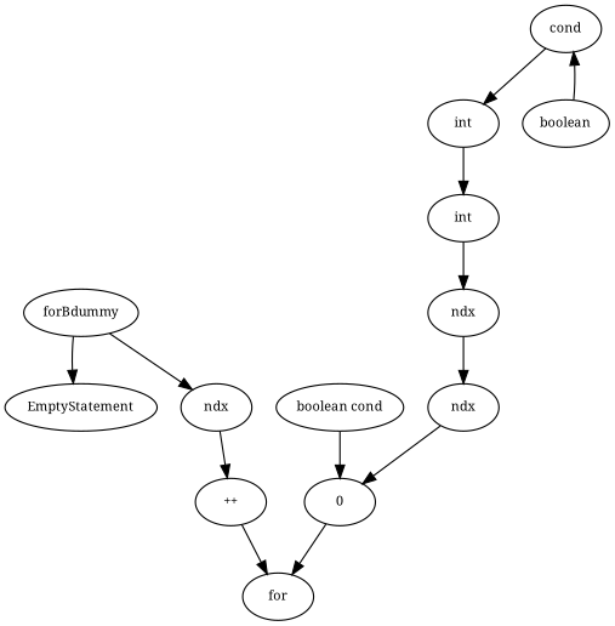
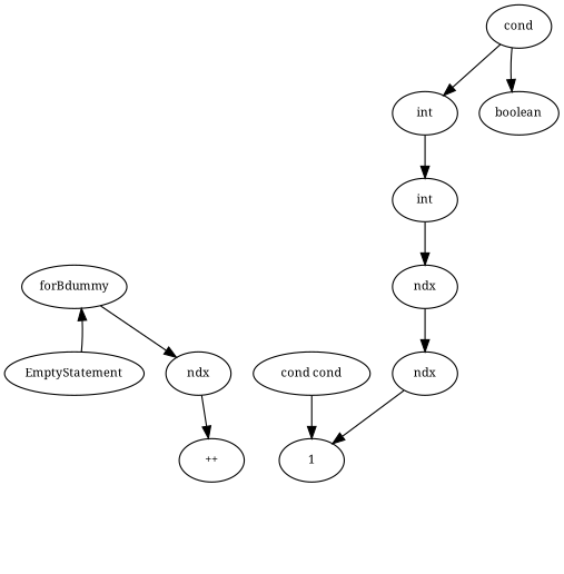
  digraph {
    fontname="Noto Serif"
    node [fontname="Noto Serif" fontsize=10]
    edge [fontname="Noto Serif"]
    n1 [label=int]
    n2 [label=ndx]
    n3 [label=ndx]
    n4 [label=int]
-   n5 [label=for]
    n6 [label=EmptyStatement]
    n7 [label=forBdummy]
    n8 [label=ndx]
    n9 [label="++"]
    n10 [label=cond]
    n11 [label=boolean]
-   n12 [label="boolean cond"]
-   n13 [label=0]
+   n12 [label="cond cond"]
+   n13 [label=1]
    n1 -> n2
    n2 -> n3
    n3 -> n13
    n4 -> n1
-   n7 -> n6
+   n6 -> n7
    n7 -> n8
    n8 -> n9
-   n9 -> n5
    n10 -> n4
-   n11 -> n10
+   n10 -> n11
    n12 -> n13
-   n13 -> n5
  }
